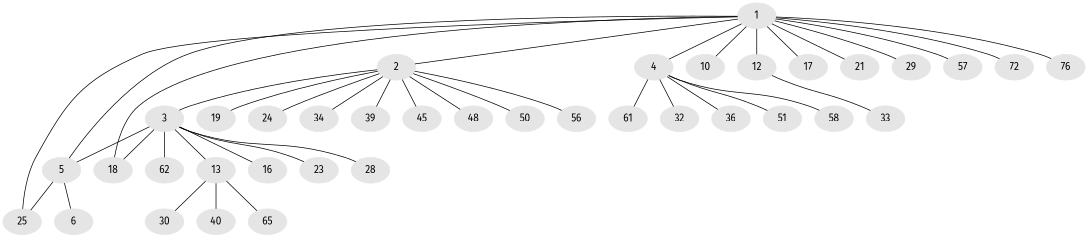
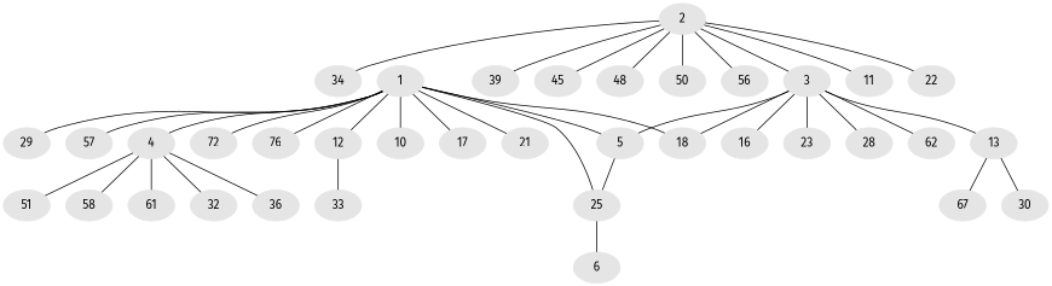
  graph {
    fontname="Fira Sans"
    node [color=gray90 fontname="Fira Sans" style=filled]
    edge [fontname="Fira Sans"]
    1
    2
    4 [super="+9"]
    5 [super="+24+42+37"]
    10
    12
    17
    18 [super="+73"]
    21
    25 [super="+53+52"]
    29
    57
    72
    76
    3 [super="+8+20"]
-   11 [label=19]
-   22 [label=24]
+   11
+   22
    34
    39
    45
    48
    50 [super="+70"]
    56
    32
    36 [super="+44"]
    51
    58
    61
    6
    33 [super="+59"]
    13 [super="+26+67+47+27+41+19+14+31"]
    16
    23
    28
    62
    30 [super="+46"]
-   40 [super="+74"]
-   65
-   1 -- 2
+   65 [label=67]
    1 -- 4
    1 -- 5
    1 -- 10
    1 -- 12
    1 -- 17
    1 -- 18
    1 -- 21
    1 -- 25
    1 -- 29
    1 -- 57
    1 -- 72
    1 -- 76
    2 -- 3
    2 -- 11
    2 -- 22
    2 -- 34
    2 -- 39
    2 -- 45
    2 -- 48
    2 -- 50
    2 -- 56
    4 -- 32
    4 -- 36
    4 -- 51
    4 -- 58
    4 -- 61
    5 -- 25
-   5 -- 6
+   25 -- 6
    12 -- 33
    3 -- 5
    3 -- 18
    3 -- 13 [weight=2]
    3 -- 16
    3 -- 23
    3 -- 28
    3 -- 62
    13 -- 30
-   13 -- 40
    13 -- 65
  }
